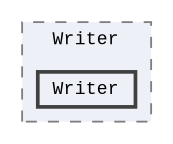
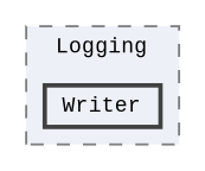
  digraph {
    compound=true
    fontname="Liberation Mono"
    n1 [color=grey25 fillcolor="#edf0f7" fontname="Liberation Mono" fontsize=10 height=0.2 label=Writer shape=box style="filled,bold" width=0.4]
    subgraph cluster_1 {
      bgcolor="#edf0f7"
      fontsize=10
-     label=Writer
+     label=Logging
      pencolor=grey50
      style="filled,dashed"
      n1
    }
  }
